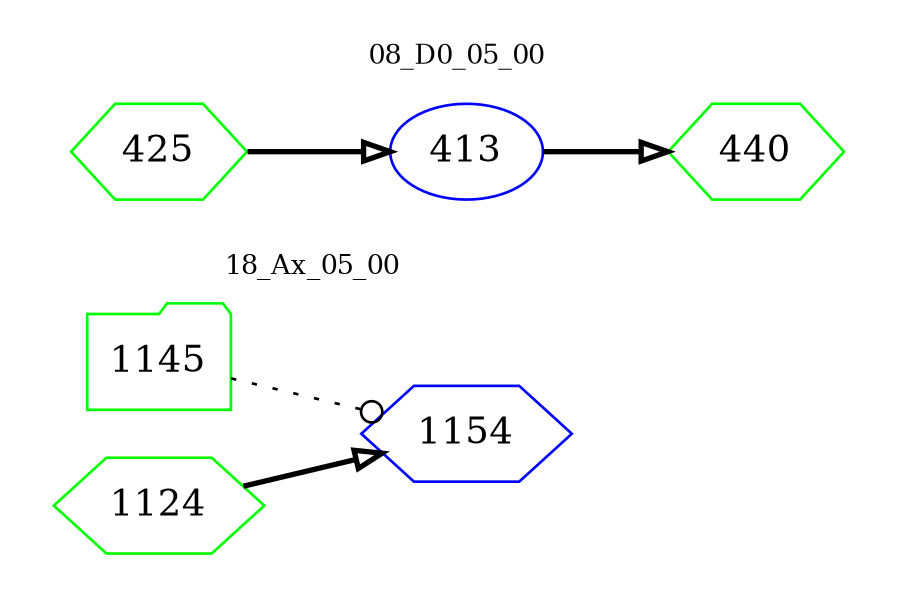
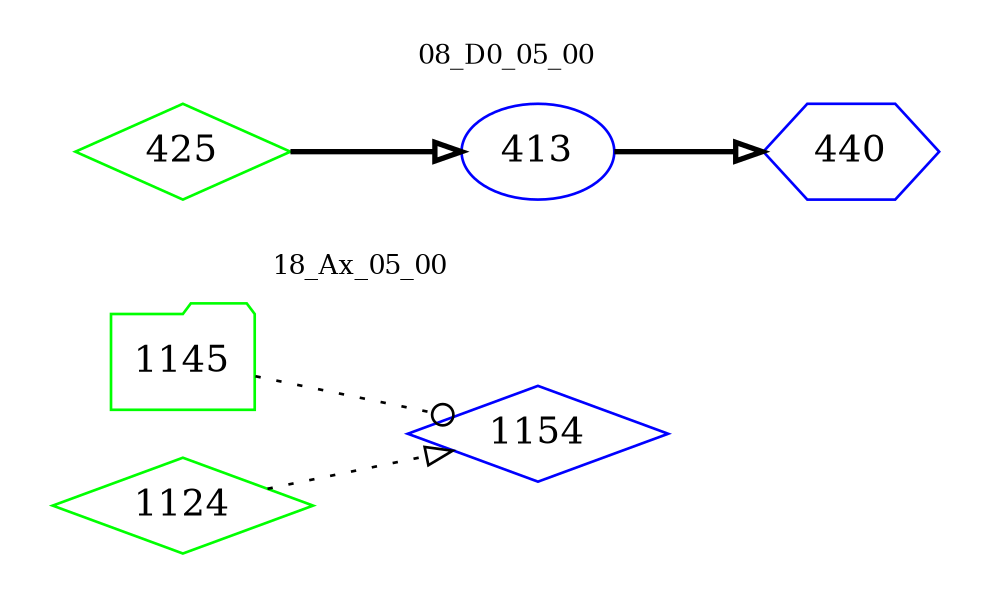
  digraph {
    rankdir=LR
    node [color=green shape=hexagon]
    edge [arrowhead=onormal color=black style=dotted]
    n1 [label=1145 shape=folder]
-   n2 [label=1124]
-   n3 [color=blue label=1154]
-   n4 [label=425]
+   n2 [label=1124 shape=diamond]
+   n3 [color=blue label=1154 shape=diamond]
+   n4 [label=425 shape=diamond]
    n5 [color=blue label=413 shape=ellipse]
-   n6 [label=440]
+   n6 [color=blue label=440]
    subgraph cluster_1 {
      color=white
      fontsize=10
      label="18_Ax_05_00"
      n1
      n2
      n3
    }
    subgraph cluster_2 {
      color=white
      fontsize=10
      label="08_D0_05_00"
      n4
      n5
      n6
    }
    n1 -> n3 [arrowhead=odot]
-   n2 -> n3 [style=bold]
+   n2 -> n3
    n4 -> n5 [style=bold]
    n5 -> n6 [style=bold]
  }
